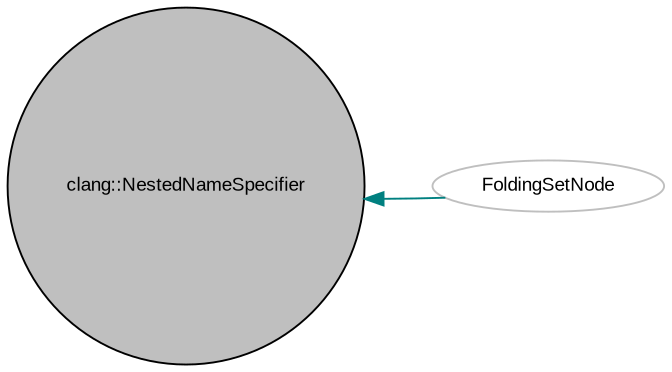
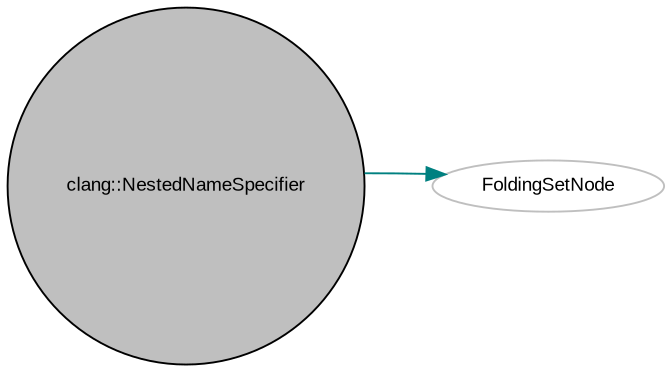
  digraph {
    rankdir=LR
    fontname="Liberation Sans"
    node [fontname="Liberation Sans" fontsize=10]
    n1 [color=black fillcolor=grey75 fontcolor=black height=0.2 label="clang::NestedNameSpecifier" shape=circle style=filled width=0.4]
    n2 [color=grey75 height=0.2 label=FoldingSetNode shape=ellipse width=0.4]
-   n1 -> n2 [color=teal dir=back fontname="Liberation Sans" fontsize=10 labelfontname=Helvetica labelfontsize=10 style=solid]
+   n2 -> n1 [color=teal dir=back fontname="Liberation Sans" fontsize=10 labelfontname=Helvetica labelfontsize=10 style=solid]
  }
